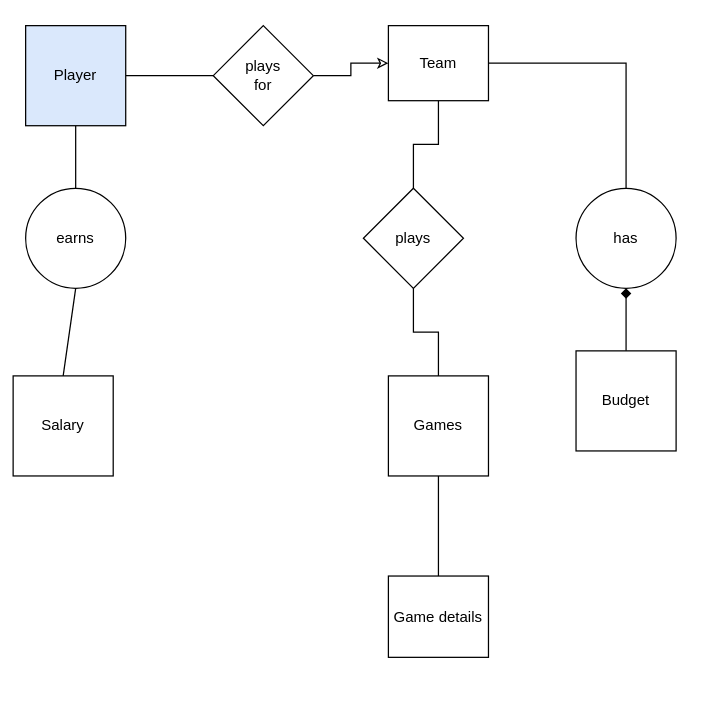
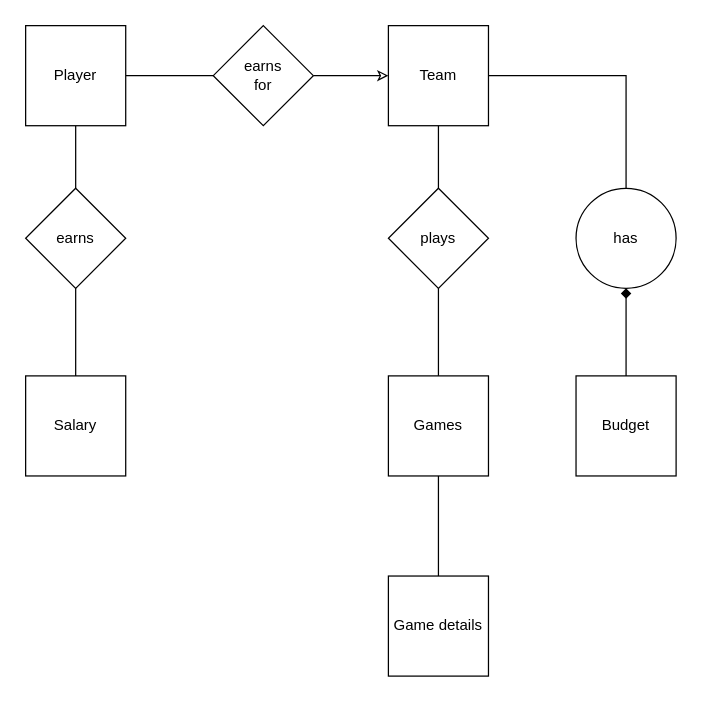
  <mxCell id="0" />
  <mxCell id="1" parent="0" />
  <mxCell id="2" style="edgeStyle=orthogonalEdgeStyle;rounded=0;orthogonalLoop=1;jettySize=auto;html=1;exitX=1;exitY=0.5;exitDx=0;exitDy=0;entryX=0;entryY=0.5;entryDx=0;entryDy=0;endArrow=none;endFill=0;" parent="1" source="4" target="14" edge="1"><mxGeometry relative="1" as="geometry" /></mxCell>
  <mxCell id="3" style="edgeStyle=orthogonalEdgeStyle;rounded=0;orthogonalLoop=1;jettySize=auto;html=1;exitX=0.5;exitY=1;exitDx=0;exitDy=0;entryX=0.5;entryY=0;entryDx=0;entryDy=0;endArrow=none;endFill=0;" parent="1" source="4" target="6" edge="1"><mxGeometry relative="1" as="geometry" /></mxCell>
- <mxCell id="4" value="Player" style="whiteSpace=wrap;html=1;aspect=fixed;fillColor=#dae8fc;" parent="1" vertex="1"><mxGeometry x="20" y="20" width="80" height="80" as="geometry" /></mxCell>
- <mxCell id="5" value="Game details" style="whiteSpace=wrap;html=1;aspect=fixed;" parent="1" vertex="1"><mxGeometry x="310" y="460" width="80" height="65" as="geometry" /></mxCell>
- <mxCell id="6" value="earns" style="ellipse;whiteSpace=wrap;html=1;" parent="1" vertex="1"><mxGeometry x="20" y="150" width="80" height="80" as="geometry" /></mxCell>
- <mxCell id="7" value="Salary" style="whiteSpace=wrap;html=1;aspect=fixed;" parent="1" vertex="1"><mxGeometry x="10" y="300" width="80" height="80" as="geometry" /></mxCell>
+ <mxCell id="4" value="Player" style="whiteSpace=wrap;html=1;aspect=fixed;" parent="1" vertex="1"><mxGeometry x="20" y="20" width="80" height="80" as="geometry" /></mxCell>
+ <mxCell id="5" value="Game details" style="whiteSpace=wrap;html=1;aspect=fixed;" parent="1" vertex="1"><mxGeometry x="310" y="460" width="80" height="80" as="geometry" /></mxCell>
+ <mxCell id="6" value="earns" style="rhombus;whiteSpace=wrap;html=1;" parent="1" vertex="1"><mxGeometry x="20" y="150" width="80" height="80" as="geometry" /></mxCell>
+ <mxCell id="7" value="Salary" style="whiteSpace=wrap;html=1;aspect=fixed;" parent="1" vertex="1"><mxGeometry x="20" y="300" width="80" height="80" as="geometry" /></mxCell>
  <mxCell id="8" style="edgeStyle=orthogonalEdgeStyle;rounded=0;orthogonalLoop=1;jettySize=auto;html=1;exitX=1;exitY=0.5;exitDx=0;exitDy=0;entryX=0.5;entryY=0;entryDx=0;entryDy=0;endArrow=none;endFill=0;" parent="1" source="10" target="11" edge="1"><mxGeometry relative="1" as="geometry" /></mxCell>
  <mxCell id="9" style="edgeStyle=orthogonalEdgeStyle;rounded=0;orthogonalLoop=1;jettySize=auto;html=1;exitX=0.5;exitY=1;exitDx=0;exitDy=0;entryX=0.5;entryY=0;entryDx=0;entryDy=0;endArrow=none;endFill=0;" edge="1" parent="1" source="10" target="17"><mxGeometry relative="1" as="geometry" /></mxCell>
- <mxCell id="10" value="Team" style="whiteSpace=wrap;html=1;aspect=fixed;" parent="1" vertex="1"><mxGeometry x="310" y="20" width="80" height="60" as="geometry" /></mxCell>
+ <mxCell id="10" value="Team" style="whiteSpace=wrap;html=1;aspect=fixed;" parent="1" vertex="1"><mxGeometry x="310" y="20" width="80" height="80" as="geometry" /></mxCell>
  <mxCell id="11" value="has" style="ellipse;whiteSpace=wrap;html=1;" parent="1" vertex="1"><mxGeometry x="460" y="150" width="80" height="80" as="geometry" /></mxCell>
- <mxCell id="12" value="Budget" style="whiteSpace=wrap;html=1;aspect=fixed;" parent="1" vertex="1"><mxGeometry x="460" y="280" width="80" height="80" as="geometry" /></mxCell>
+ <mxCell id="12" value="Budget" style="whiteSpace=wrap;html=1;aspect=fixed;" parent="1" vertex="1"><mxGeometry x="460" y="300" width="80" height="80" as="geometry" /></mxCell>
  <mxCell id="13" style="edgeStyle=orthogonalEdgeStyle;rounded=0;orthogonalLoop=1;jettySize=auto;html=1;exitX=1;exitY=0.5;exitDx=0;exitDy=0;entryX=0;entryY=0.5;entryDx=0;entryDy=0;endArrow=classic;endFill=0;" parent="1" source="14" target="10" edge="1"><mxGeometry relative="1" as="geometry" /></mxCell>
- <mxCell id="14" value="plays&lt;br&gt;for" style="rhombus;whiteSpace=wrap;html=1;" parent="1" vertex="1"><mxGeometry x="170" y="20" width="80" height="80" as="geometry" /></mxCell>
+ <mxCell id="14" value="earns&lt;br&gt;for" style="rhombus;whiteSpace=wrap;html=1;" parent="1" vertex="1"><mxGeometry x="170" y="20" width="80" height="80" as="geometry" /></mxCell>
  <mxCell id="15" value="" style="endArrow=diamond;html=1;rounded=0;exitX=0.5;exitY=0;exitDx=0;exitDy=0;entryX=0.5;entryY=1;entryDx=0;entryDy=0;" parent="1" source="12" target="11" edge="1"><mxGeometry width="50" height="50" relative="1" as="geometry"><mxPoint x="530" y="290" as="sourcePoint" /><mxPoint x="490" y="60" as="targetPoint" /><Array as="points" /></mxGeometry></mxCell>
  <mxCell id="16" value="" style="endArrow=none;html=1;rounded=0;entryX=0.5;entryY=0;entryDx=0;entryDy=0;exitX=0.5;exitY=1;exitDx=0;exitDy=0;" parent="1" edge="1" target="7" source="6"><mxGeometry width="50" height="50" relative="1" as="geometry"><mxPoint x="20" y="339.5" as="sourcePoint" /><mxPoint x="90" y="339.5" as="targetPoint" /></mxGeometry></mxCell>
- <mxCell id="17" value="plays" style="rhombus;whiteSpace=wrap;html=1;" vertex="1" parent="1"><mxGeometry x="290" y="150" width="80" height="80" as="geometry" /></mxCell>
+ <mxCell id="17" value="plays" style="rhombus;whiteSpace=wrap;html=1;" vertex="1" parent="1"><mxGeometry x="310" y="150" width="80" height="80" as="geometry" /></mxCell>
  <mxCell id="18" style="edgeStyle=orthogonalEdgeStyle;rounded=0;orthogonalLoop=1;jettySize=auto;html=1;exitX=0.5;exitY=0;exitDx=0;exitDy=0;entryX=0.5;entryY=1;entryDx=0;entryDy=0;endArrow=none;endFill=0;" edge="1" parent="1" source="20" target="17"><mxGeometry relative="1" as="geometry" /></mxCell>
  <mxCell id="19" style="edgeStyle=orthogonalEdgeStyle;rounded=0;orthogonalLoop=1;jettySize=auto;html=1;exitX=0.5;exitY=1;exitDx=0;exitDy=0;entryX=0.5;entryY=0;entryDx=0;entryDy=0;endArrow=none;endFill=0;" edge="1" parent="1" source="20" target="5"><mxGeometry relative="1" as="geometry" /></mxCell>
  <mxCell id="20" value="Games" style="whiteSpace=wrap;html=1;aspect=fixed;" vertex="1" parent="1"><mxGeometry x="310" y="300" width="80" height="80" as="geometry" /></mxCell>
